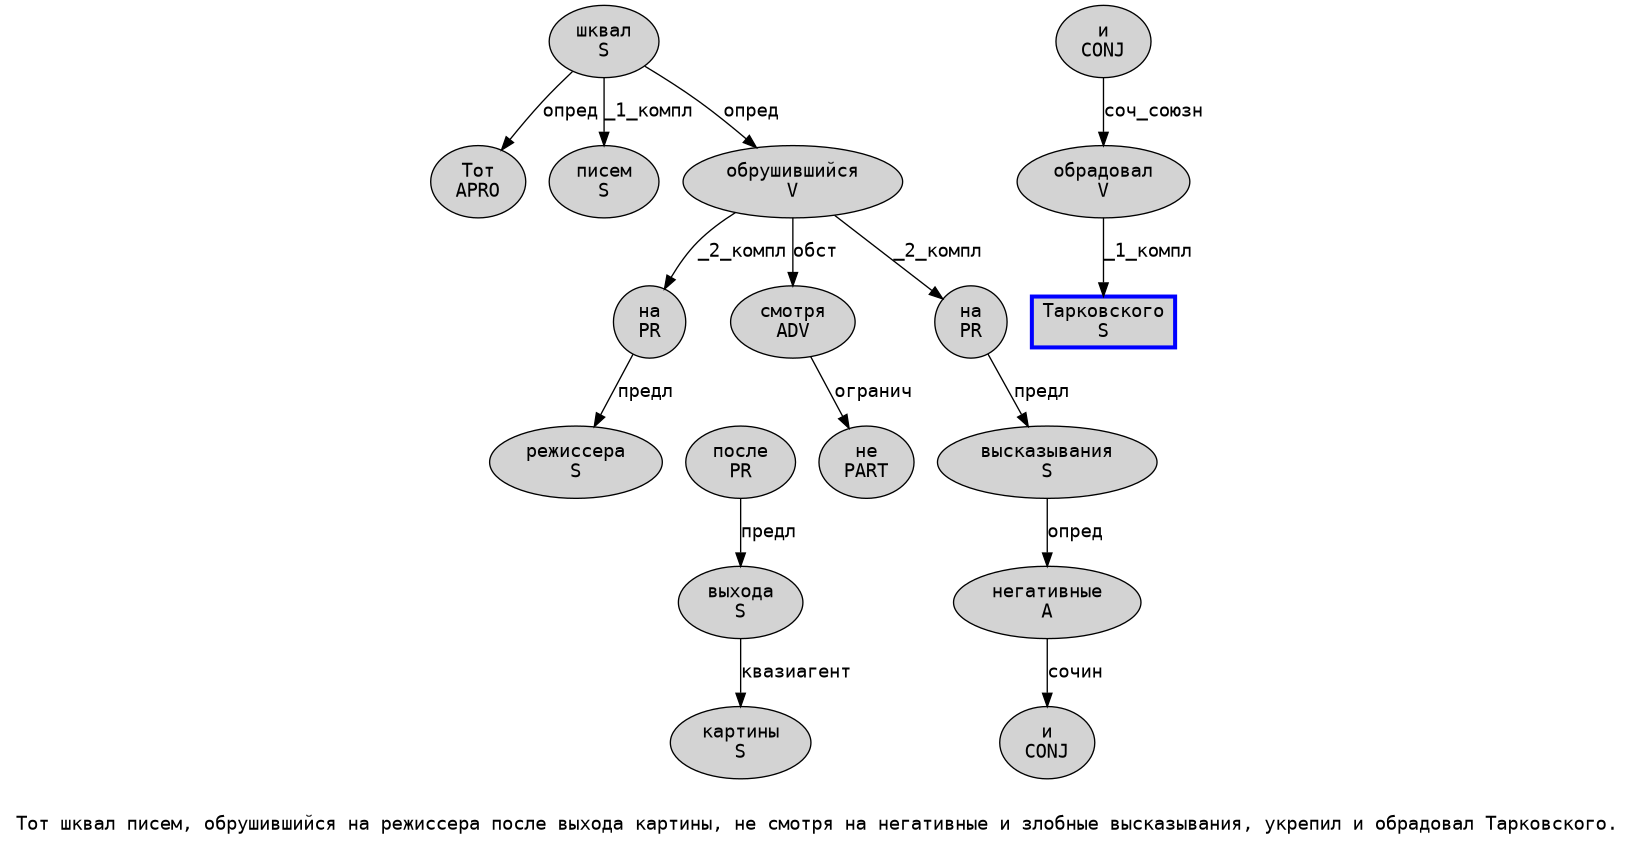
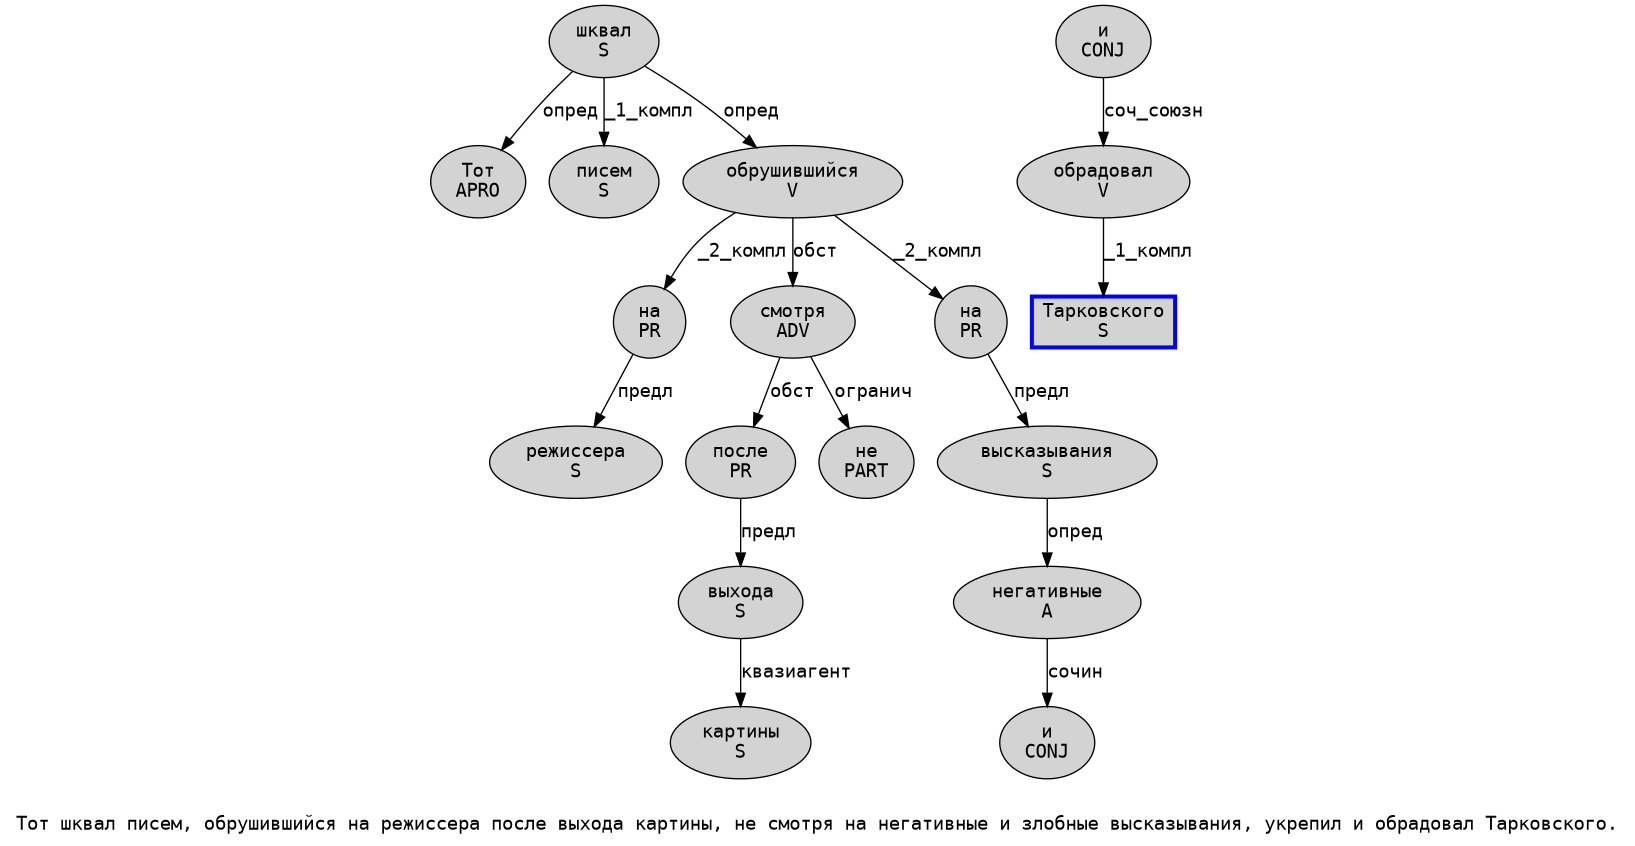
  digraph {
    fontname="DejaVu Sans Mono"
    label="Тот шквал писем, обрушившийся на режиссера после выхода картины, не смотря на негативные и злобные высказывания, укрепил и обрадовал Тарковского."
    node [fillcolor=lightgray fontname="DejaVu Sans Mono" penwidth=1 shape=ellipse style=filled]
    edge [fontname="DejaVu Sans Mono"]
    n1 [label="Тот\nAPRO"]
    n2 [label="шквал\nS"]
    n3 [label="писем\nS"]
    n4 [label="обрушившийся\nV"]
    n5 [label="на\nPR"]
    n6 [label="смотря\nADV"]
    n7 [label="на\nPR"]
    n8 [label="режиссера\nS"]
    n9 [label="после\nPR"]
    n10 [label="не\nPART"]
    n11 [label="высказывания\nS"]
    n12 [label="выхода\nS"]
    n13 [label="картины\nS"]
    n14 [label="негативные\nA"]
    n15 [label="и\nCONJ"]
    n16 [label="и\nCONJ"]
    n17 [label="обрадовал\nV"]
    n18 [color=blue label="Тарковского\nS" penwidth=3 shape=box]
    n2 -> n1 [label="опред"]
    n2 -> n3 [label="_1_компл"]
    n2 -> n4 [label="опред"]
    n4 -> n5 [label="_2_компл"]
    n4 -> n6 [label="обст"]
    n4 -> n7 [label="_2_компл"]
    n5 -> n8 [label="предл"]
+   n6 -> n9 [label="обст"]
    n6 -> n10 [label="огранич"]
    n7 -> n11 [label="предл"]
    n9 -> n12 [label="предл"]
    n11 -> n14 [label="опред"]
    n12 -> n13 [label="квазиагент"]
    n14 -> n15 [label="сочин"]
    n16 -> n17 [label="соч_союзн"]
    n17 -> n18 [label="_1_компл"]
  }
